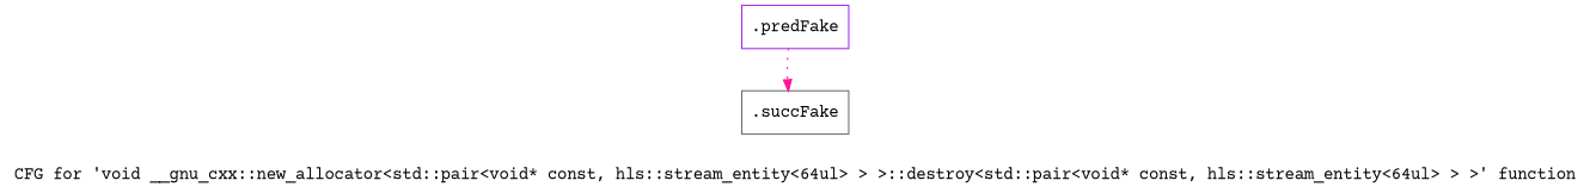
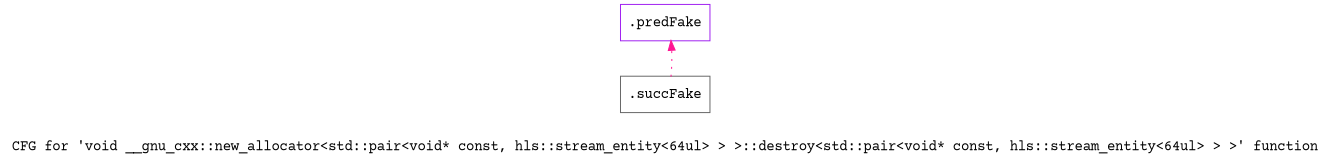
  digraph {
    label="CFG for 'void __gnu_cxx::new_allocator\<std::pair\<void* const, hls::stream_entity\<64ul\> \> \>::destroy\<std::pair\<void* const, hls::stream_entity\<64ul\> \> \>' function"
    fontname="Courier Prime"
    node [shape=record fontname="Courier Prime"]
    n1 [label="{.predFake}" color=purple]
    n2 [filename="/mnt/xilinx/Vitis_HLS/2021.2/tps/lnx64/gcc-6.2.0/lib/gcc/x86_64-pc-linux-gnu/6.2.0/../../../../include/c++/6.2.0/ext/new_allocator.h" label="{.succFake}" linenumber=124 color=gray40]
-   n1 -> n2 [execusionnum=0 filename="/mnt/xilinx/Vitis_HLS/2021.2/tps/lnx64/gcc-6.2.0/lib/gcc/x86_64-pc-linux-gnu/6.2.0/../../../../include/c++/6.2.0/ext/new_allocator.h" color=deeppink style=dotted fontname="Courier Prime"]
+   n2 -> n1 [execusionnum=0 filename="/mnt/xilinx/Vitis_HLS/2021.2/tps/lnx64/gcc-6.2.0/lib/gcc/x86_64-pc-linux-gnu/6.2.0/../../../../include/c++/6.2.0/ext/new_allocator.h" color=deeppink style=dotted fontname="Courier Prime"]
  }
